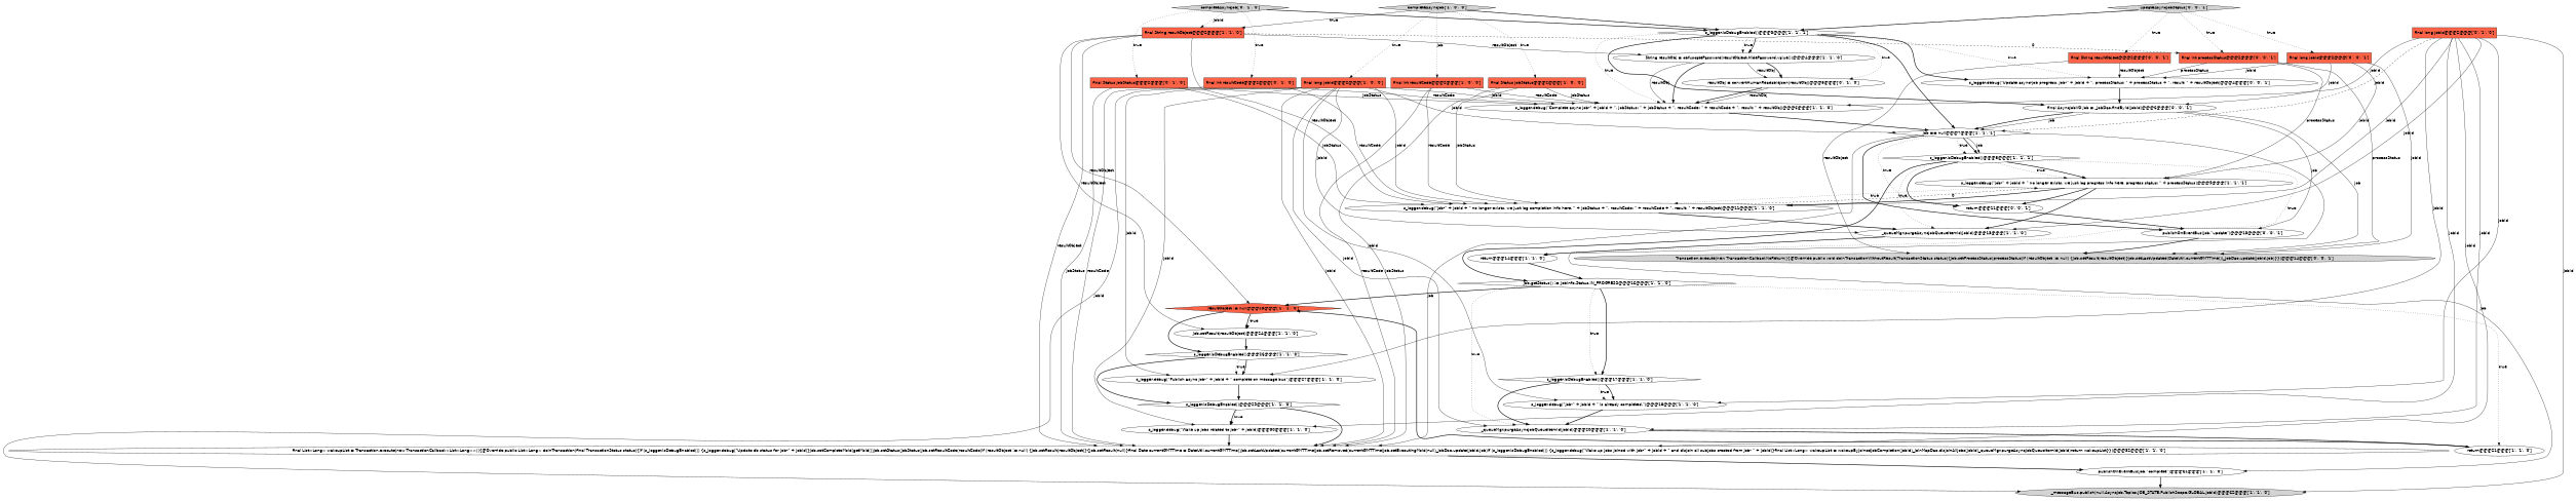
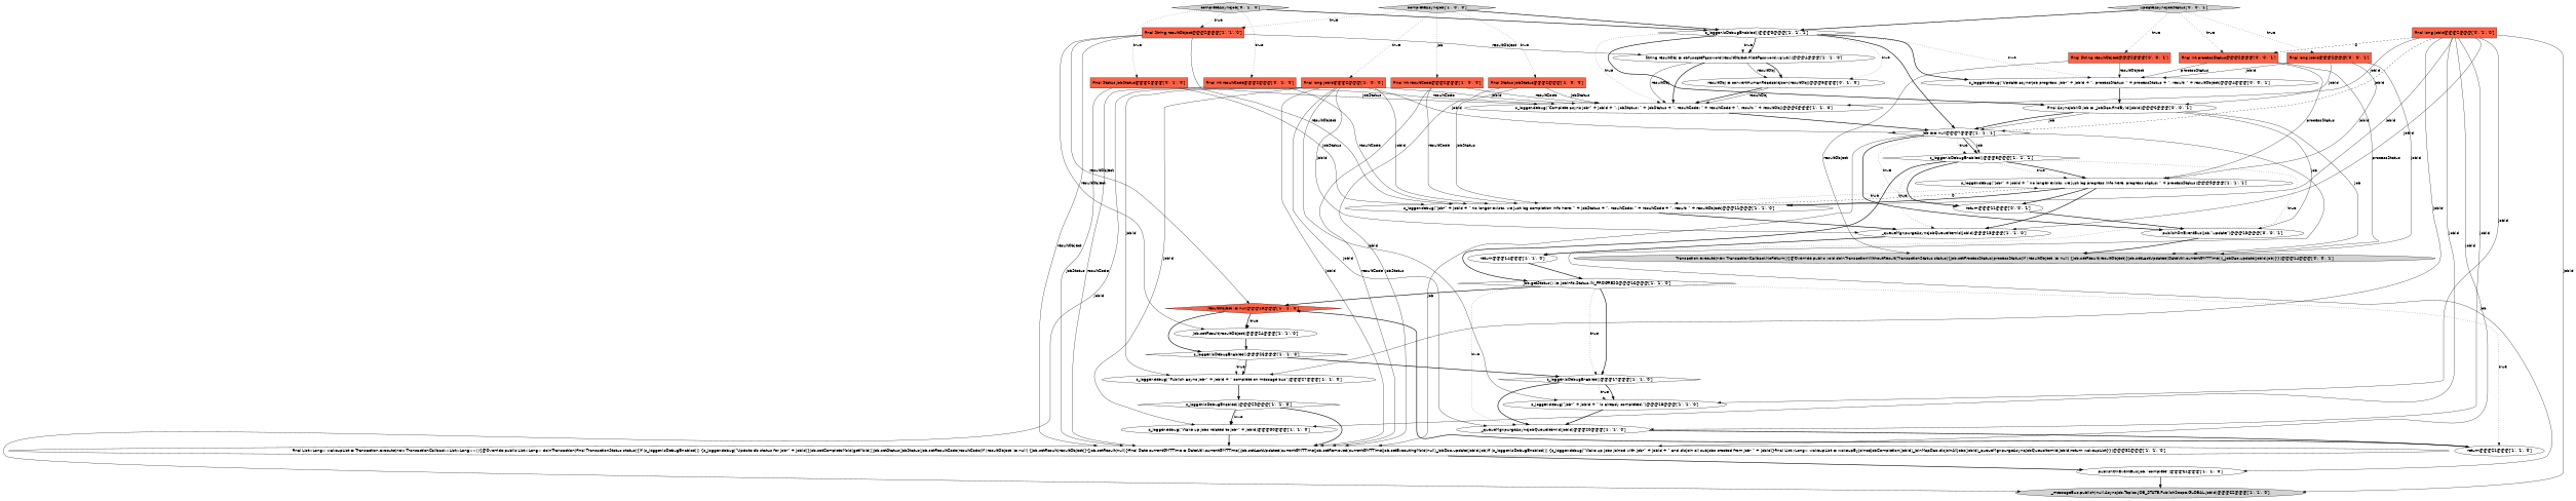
  digraph {
    fontname="DejaVu Sans"
    node [fillcolor=white fontname="DejaVu Sans" shape=ellipse style=filled]
    edge [fontname="DejaVu Sans" style=solid]
    n1 [label="s_logger.debug(\"job-\" + jobId + \" no longer exists, we just log progress info here. progress status: \" + processStatus)@@@9@@@['1', '1', '1']"]
    n2 [label="_queueMgr.purgeAsyncJobQueueItemId(jobId)@@@13@@@['1', '1', '0']"]
    n3 [label="s_logger.debug(\"job-\" + jobId + \" no longer exists, we just log completion info here. \" + jobStatus + \", resultCode: \" + resultCode + \", result: \" + resultObject)@@@11@@@['1', '1', '0']"]
    n4 [label="return@@@11@@@['0', '0', '1']"]
    n5 [label="return@@@14@@@['1', '1', '0']"]
    n6 [label="publishOnEventBus(job,\"update\")@@@13@@@['0', '0', '1']"]
    n7 [fillcolor=lightgray label="completeAsyncJob['1', '0', '0']" shape=diamond]
    n8 [label="s_logger.isDebugEnabled()@@@3@@@['1', '1', '1']" shape=diamond]
    n9 [fillcolor=tomato label="final int resultCode@@@2@@@['1', '0', '0']" shape=box]
    n10 [fillcolor=tomato label="final Status jobStatus@@@2@@@['1', '0', '0']" shape=box]
    n11 [fillcolor=tomato label="final String resultObject@@@2@@@['1', '1', '0']" shape=box]
    n12 [fillcolor=tomato label="final long jobId@@@2@@@['1', '0', '0']" shape=box]
    n13 [label="resultObj = convertHumanReadableJson(resultObj)@@@5@@@['0', '1', '0']"]
    n14 [label="s_logger.debug(\"Update async-job progress, job-\" + jobId + \", processStatus: \" + processStatus + \", result: \" + resultObject)@@@4@@@['0', '0', '1']"]
    n15 [label="s_logger.debug(\"Complete async job-\" + jobId + \", jobStatus: \" + jobStatus + \", resultCode: \" + resultCode + \", result: \" + resultObj)@@@6@@@['1', '1', '0']"]
    n16 [label="String resultObj = obfuscatePassword(resultObject,HidePassword.value())@@@4@@@['1', '1', '0']"]
    n17 [label="final AsyncJobVO job = _jobDao.findById(jobId)@@@6@@@['0', '0', '1']"]
    n18 [label="job == null@@@7@@@['1', '1', '1']" shape=diamond]
    n19 [label="final List<Long> wakeupList = Transaction.execute(new TransactionCallback<List<Long>>(){@Override public List<Long> doInTransaction(final TransactionStatus status){if (s_logger.isDebugEnabled()) {s_logger.debug(\"Update db status for job-\" + jobId)}job.setCompleteMsid(getMsid())job.setStatus(jobStatus)job.setResultCode(resultCode)if (resultObject != null) {job.setResult(resultObject)}{job.setResult(null)}final Date currentGMTTime = DateUtil.currentGMTTime()job.setLastUpdated(currentGMTTime)job.setRemoved(currentGMTTime)job.setExecutingMsid(null)_jobDao.update(jobId,job)if (s_logger.isDebugEnabled()) {s_logger.debug(\"Wake up jobs joined with job-\" + jobId + \" and disjoin all subjobs created from job- \" + jobId)}final List<Long> wakeupList = wakeupByJoinedJobCompletion(jobId)_joinMapDao.disjoinAllJobs(jobId)_queueMgr.purgeAsyncJobQueueItemId(jobId)return wakeupList}})@@@32@@@['1', '1', '0']"]
    n20 [fillcolor=tomato label="final int processStatus@@@2@@@['0', '0', '1']" shape=box]
    n21 [fillcolor=tomato label="resultObject != null@@@23@@@['1', '1', '0']" shape=diamond]
    n22 [label="job.setResult(resultObject)@@@24@@@['1', '1', '0']"]
    n23 [fillcolor=lightgray label="_messageBus.publish(null,AsyncJob.Topics.JOB_STATE,PublishScope.GLOBAL,jobId)@@@62@@@['1', '1', '0']"]
    n24 [label="s_logger.debug(\"job-\" + jobId + \" is already completed.\")@@@18@@@['1', '1', '0']"]
    n25 [label="_queueMgr.purgeAsyncJobQueueItemId(jobId)@@@20@@@['1', '1', '0']"]
    n26 [label="s_logger.debug(\"Publish async job-\" + jobId + \" complete on message bus\")@@@27@@@['1', '1', '0']"]
    n27 [label="s_logger.debug(\"Wake up jobs related to job-\" + jobId)@@@30@@@['1', '1', '0']"]
    n28 [fillcolor=lightgray label="Transaction.execute(new TransactionCallbackNoReturn(){@Override public void doInTransactionWithoutResult(TransactionStatus status){job.setProcessStatus(processStatus)if (resultObject != null) {job.setResult(resultObject)}job.setLastUpdated(DateUtil.currentGMTTime())_jobDao.update(jobId,job)}})@@@14@@@['0', '0', '1']"]
    n29 [label="publishOnEventBus(job,\"complete\")@@@61@@@['1', '1', '0']"]
    n30 [label="s_logger.isDebugEnabled()@@@8@@@['1', '1', '1']" shape=diamond]
    n31 [fillcolor=lightgray label="updateAsyncJobStatus['0', '0', '1']" shape=diamond]
    n32 [fillcolor=tomato label="final long jobId@@@2@@@['0', '0', '1']" shape=box]
    n33 [fillcolor=tomato label="final String resultObject@@@2@@@['0', '0', '1']" shape=box]
    n34 [label="return@@@21@@@['1', '1', '0']"]
    n35 [fillcolor=tomato label="final Status jobStatus@@@2@@@['0', '1', '0']" shape=box]
    n36 [label="job.getStatus() != JobInfo.Status.IN_PROGRESS@@@16@@@['1', '1', '0']" shape=diamond]
    n37 [label="s_logger.isDebugEnabled()@@@17@@@['1', '1', '0']" shape=diamond]
    n38 [label="s_logger.isDebugEnabled()@@@29@@@['1', '1', '0']" shape=diamond]
    n39 [label="s_logger.isDebugEnabled()@@@26@@@['1', '1', '0']" shape=diamond]
    n40 [fillcolor=tomato label="final long jobId@@@2@@@['0', '1', '0']" shape=box]
    n41 [fillcolor=lightgray label="completeAsyncJob['0', '1', '0']" shape=diamond]
    n42 [fillcolor=tomato label="final int resultCode@@@2@@@['0', '1', '0']" shape=box]
    n1 -> n2 [style=bold]
    n1 -> n3 [style=bold]
    n1 -> n3 [label=true style=dotted]
    n1 -> n4 [style=bold]
    n2 -> n5 [style=bold]
    n3 -> n1 [label=0 style=dashed]
    n3 -> n2 [style=bold]
    n4 -> n6 [style=bold]
    n5 -> n36 [style=bold]
    n6 -> n28 [style=bold]
    n7 -> n8 [style=bold]
    n7 -> n9 [label=job style=dotted]
    n7 -> n10 [label=true style=dotted]
-   n7 -> n11 [label=true]
+   n7 -> n11 [label=true style=dotted]
    n7 -> n12 [label=true style=dotted]
    n8 -> n13 [label=true style=dotted]
    n8 -> n14 [style=bold]
    n8 -> n14 [label=true style=dotted]
    n8 -> n15 [label=true style=dotted]
    n8 -> n16 [label=true style=dotted]
    n8 -> n16 [style=bold]
    n8 -> n17 [style=bold]
    n8 -> n18 [style=bold]
    n9 -> n3 [label=resultCode]
    n9 -> n15 [label=resultCode]
    n9 -> n19 [label=resultCode]
    n10 -> n3 [label=jobStatus]
    n10 -> n15 [label=jobStatus]
    n10 -> n19 [label=jobStatus]
    n11 -> n3 [label=resultObject]
    n11 -> n16 [label=resultObject]
    n11 -> n19 [label=resultObject]
-   n11 -> n20 [label=0 style=dashed]
+   n40 -> n20 [label=0 style=dashed]
    n11 -> n21 [label=resultObject]
    n11 -> n22 [label=resultObject]
    n12 -> n2 [label=jobId]
    n12 -> n3 [label=jobId]
    n12 -> n15 [label=jobId]
    n12 -> n18 [label=jobId]
    n12 -> n19 [label=jobId]
    n12 -> n23 [label=jobId]
    n12 -> n24 [label=jobId]
    n12 -> n25 [label=jobId]
    n12 -> n26 [label=jobId]
    n12 -> n27 [label=jobId]
    n13 -> n15 [style=bold]
    n13 -> n15 [label=resultObj]
    n14 -> n17 [style=bold]
    n15 -> n18 [style=bold]
    n16 -> n13 [label=resultObj]
    n16 -> n13 [style=bold]
    n16 -> n15 [label=resultObj]
    n16 -> n15 [style=bold]
    n17 -> n6 [label=job]
    n17 -> n18 [label=job]
    n17 -> n18 [style=bold]
    n17 -> n28 [label=job]
    n18 -> n4 [label=true style=dotted]
    n18 -> n6 [style=bold]
    n18 -> n19 [label=job]
    n18 -> n29 [label=job]
    n18 -> n30 [label=true style=dotted]
    n18 -> n30 [style=bold]
    n18 -> n30 [label=job]
    n19 -> n29 [style=bold]
    n20 -> n1 [label=processStatus]
    n20 -> n14 [label=processStatus]
    n20 -> n28 [label=processStatus]
    n21 -> n22 [style=bold]
    n21 -> n22 [label=true style=dotted]
    n21 -> n39 [style=bold]
    n22 -> n39 [style=bold]
    n24 -> n25 [style=bold]
    n25 -> n34 [style=bold]
    n26 -> n38 [style=bold]
    n27 -> n19 [style=bold]
    n29 -> n23 [style=bold]
    n30 -> n1 [label=true style=dotted]
    n30 -> n1 [style=bold]
    n30 -> n2 [label=true style=dotted]
    n30 -> n4 [style=bold]
    n30 -> n5 [label=true style=dotted]
    n30 -> n36 [style=bold]
    n31 -> n8 [style=bold]
    n31 -> n20 [label=true style=dotted]
    n31 -> n32 [label=true style=dotted]
    n31 -> n33 [label=true style=dotted]
    n32 -> n1 [label=jobId]
    n32 -> n14 [label=jobId]
    n32 -> n17 [label=jobId]
    n32 -> n28 [label=jobId]
    n33 -> n14 [label=resultObject]
    n33 -> n28 [label=resultObject]
    n34 -> n21 [style=bold]
    n35 -> n3 [label=jobStatus]
    n35 -> n15 [label=jobStatus]
    n35 -> n19 [label=jobStatus]
    n36 -> n21 [style=bold]
    n36 -> n25 [label=true style=dotted]
    n36 -> n34 [label=true style=dotted]
    n36 -> n37 [style=bold]
    n36 -> n37 [label=true style=dotted]
    n37 -> n24 [style=bold]
    n37 -> n24 [label=true style=dotted]
    n37 -> n25 [style=bold]
    n38 -> n19 [style=bold]
    n38 -> n27 [label=true style=dotted]
    n38 -> n27 [style=bold]
    n39 -> n26 [label=true style=dotted]
    n39 -> n26 [style=bold]
-   n39 -> n38 [style=bold]
+   n39 -> n37 [style=bold]
    n40 -> n2 [label=jobId]
    n40 -> n3 [label=jobId]
    n40 -> n15 [label=jobId]
    n40 -> n18 [label=jobId style=dashed]
    n40 -> n19 [label=jobId]
    n40 -> n23 [label=jobId]
    n40 -> n24 [label=jobId]
    n40 -> n25 [label=jobId]
    n40 -> n26 [label=jobId]
    n40 -> n27 [label=jobId]
    n41 -> n8 [style=bold]
-   n41 -> n11 [label=jobId style=dotted]
+   n41 -> n11 [label=true style=dotted]
    n41 -> n35 [label=true style=dotted]
    n41 -> n42 [label=true style=dotted]
    n42 -> n3 [label=resultCode]
    n42 -> n15 [label=resultCode]
    n42 -> n19 [label=resultCode]
  }
